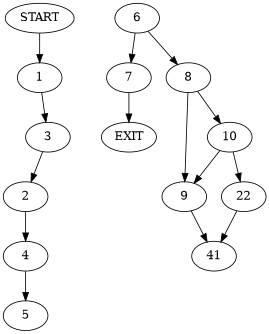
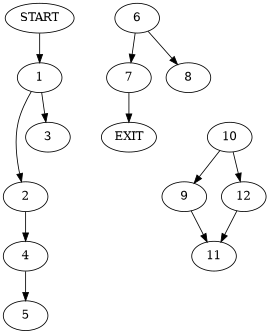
  digraph {
    n1 [label=START]
    1
    2
    3
    4
    5
    6
    7
    8
    n10 [label=EXIT]
    9
    10
-   11 [label=41]
-   12 [label=22]
+   11
+   12
    n1 -> 1
-   3 -> 2
+   1 -> 2
    1 -> 3
    2 -> 4
    4 -> 5
    6 -> 7
    6 -> 8
    7 -> n10
-   8 -> 9
-   8 -> 10
    9 -> 11
    10 -> 9
    10 -> 12
    12 -> 11
  }
